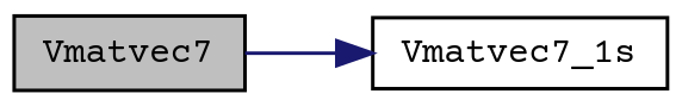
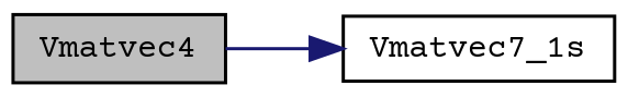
  digraph {
    rankdir=LR
    fontname="Courier Prime"
    node [color=black fontname="Courier Prime" fontsize=10 shape=record style=filled]
-   n1 [fillcolor=grey75 fontcolor=black height=0.2 label=Vmatvec7 width=0.4]
+   n1 [fillcolor=grey75 fontcolor=black height=0.2 label=Vmatvec4 width=0.4]
    n2 [fillcolor=white height=0.2 label=Vmatvec7_1s width=0.4]
    n1 -> n2 [color=midnightblue fontname="Courier Prime" fontsize=10 labelfontname=FreeSans labelfontsize=10 style=solid]
  }
